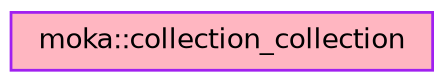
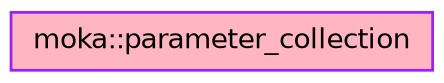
  digraph {
    rankdir=LR
-   n1 [color=purple fillcolor=lightpink fontname=Helvetica fontsize=10 height=0.2 label="moka::collection_collection" shape=record style=filled width=0.4]
+   n1 [color=purple fillcolor=lightpink fontname=Helvetica fontsize=10 height=0.2 label="moka::parameter_collection" shape=record style=filled width=0.4]
  }
